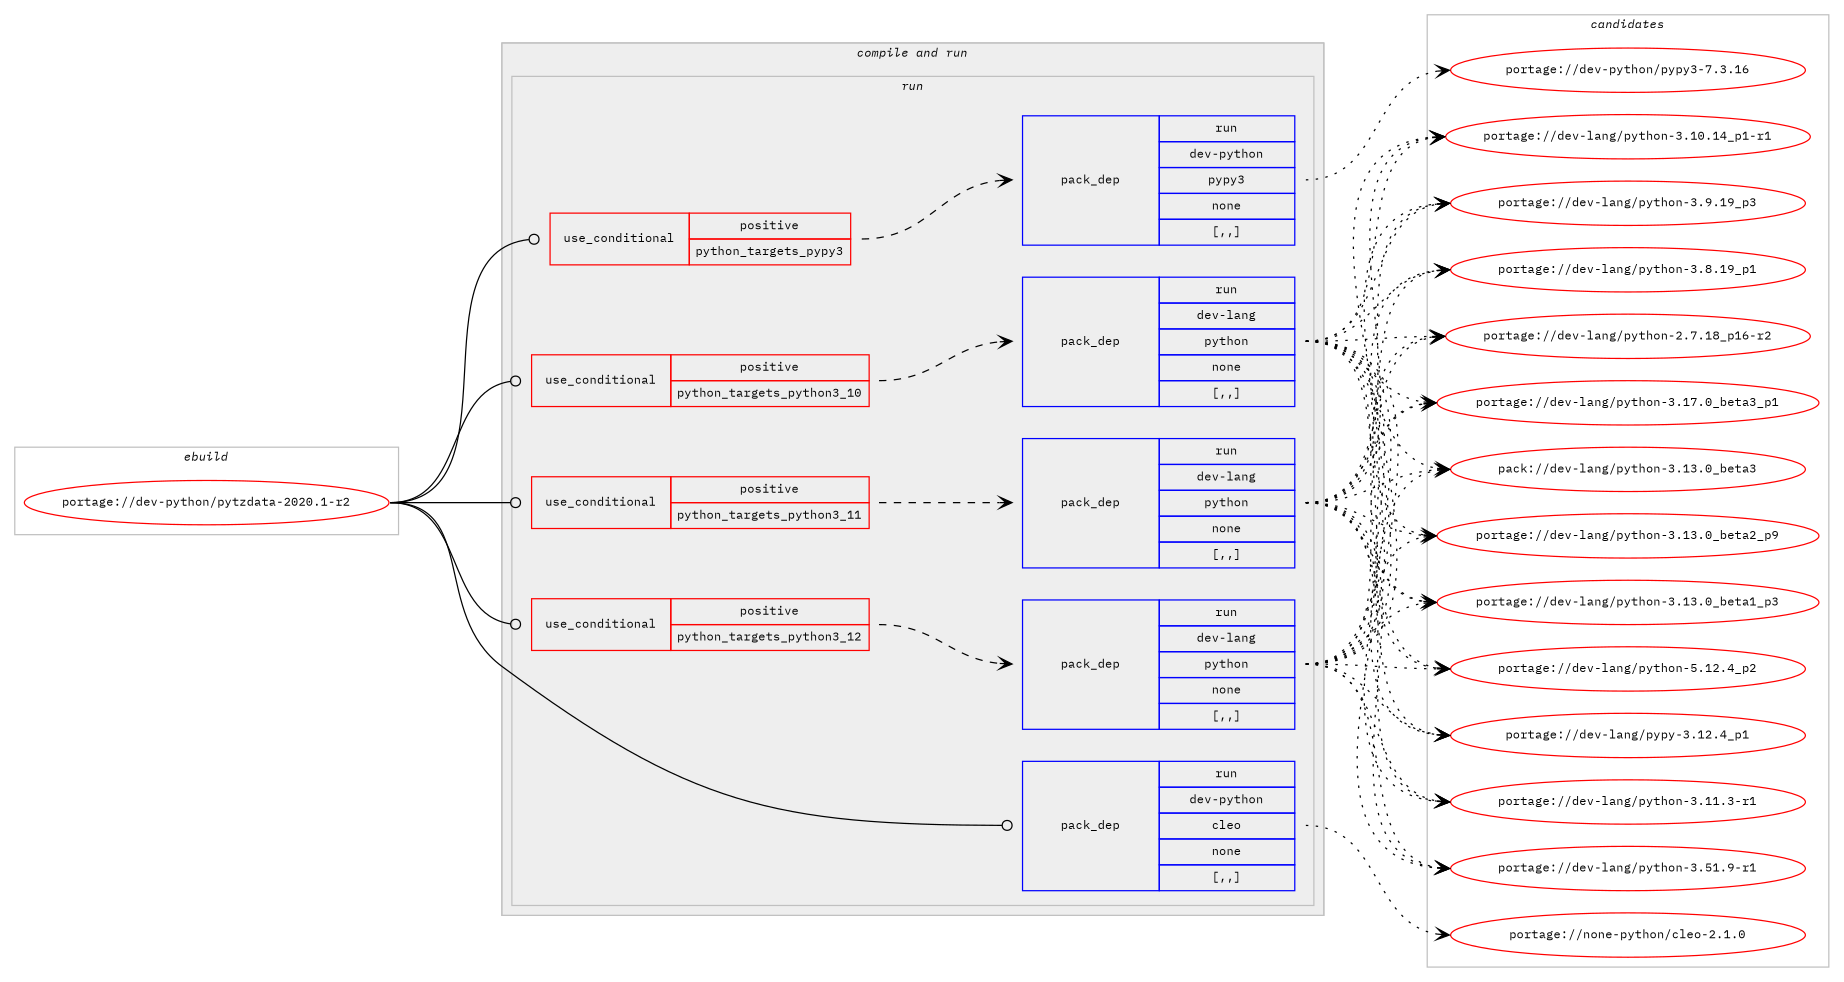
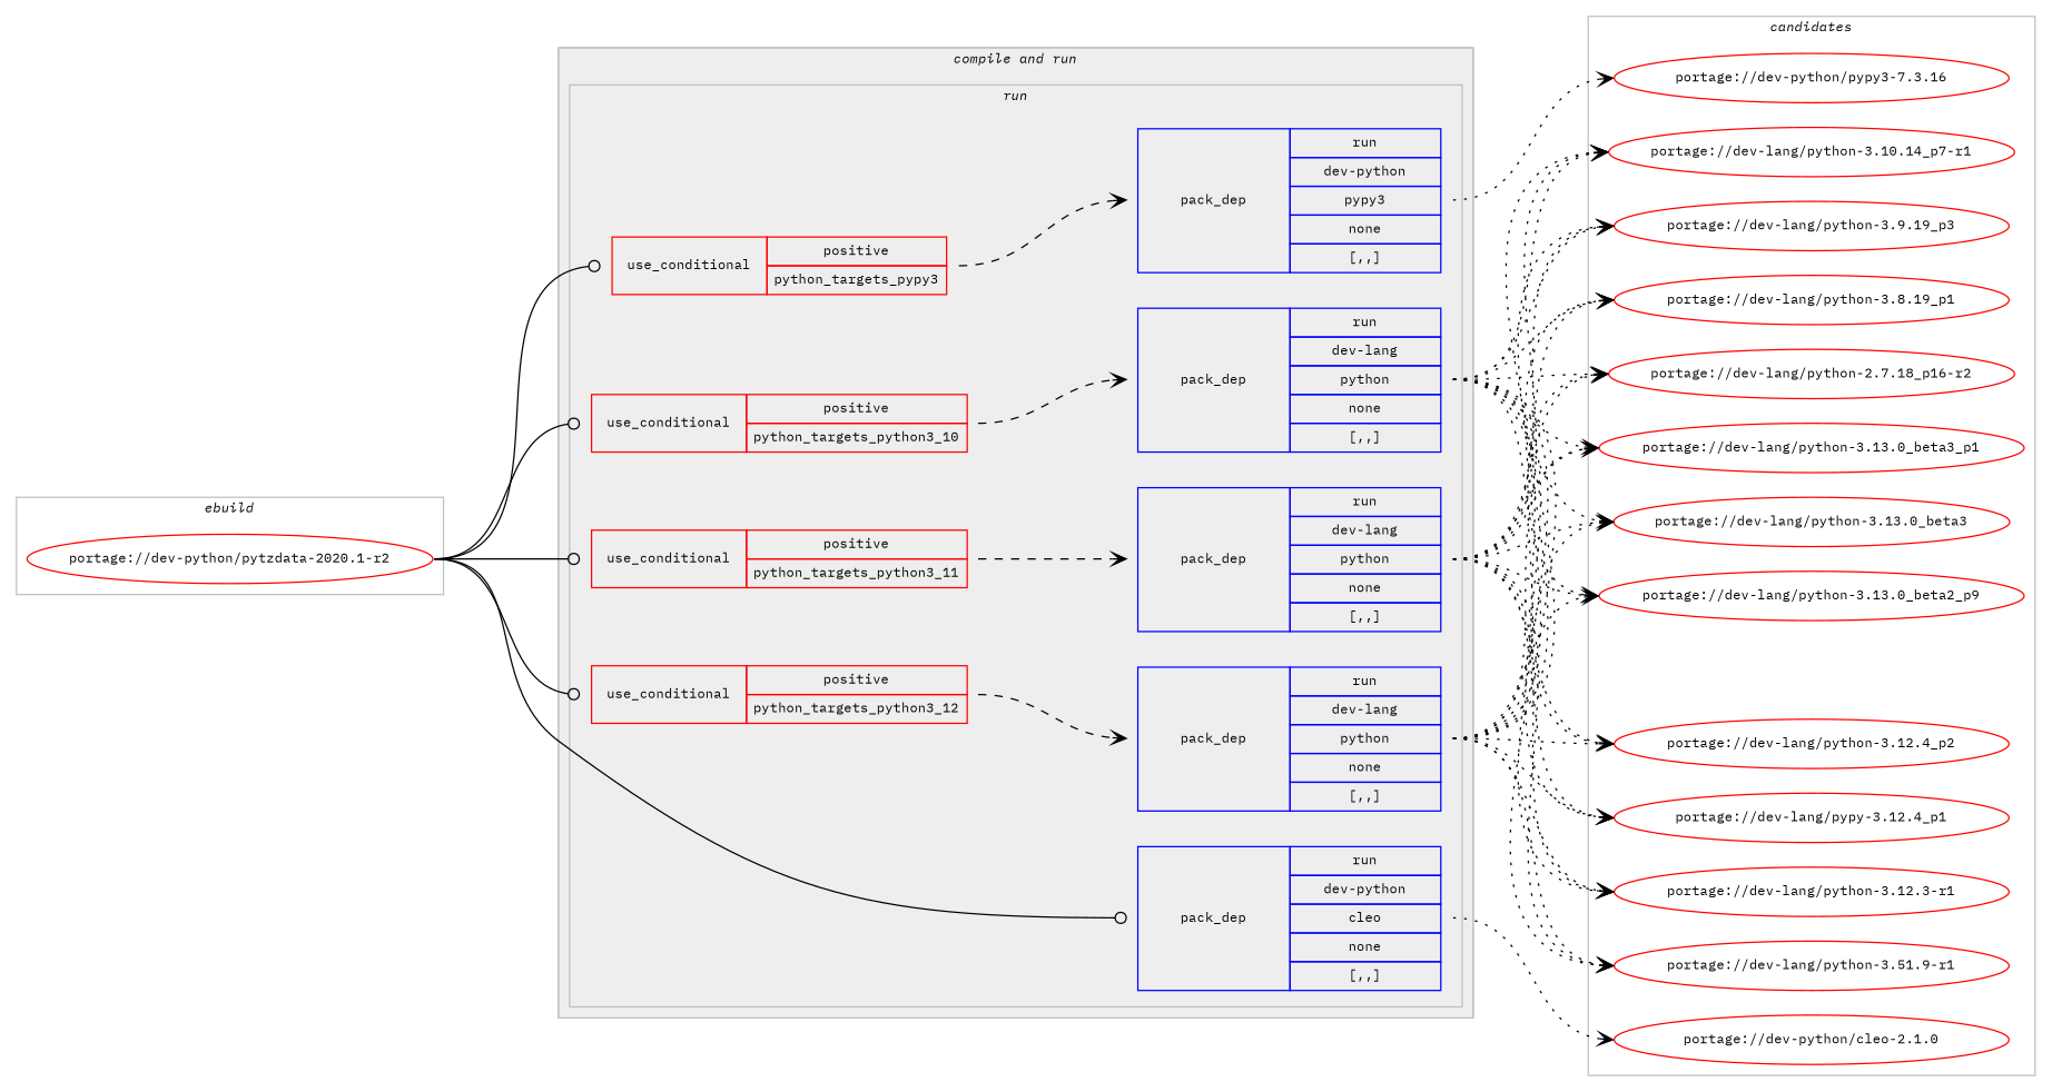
  digraph {
    compound=true
    concentrate=true
    fontname="IBM Plex Mono"
    fontsize=10
    newrank=true
    rankdir=LR
    ranksep=1.5
    node [color=red fontname="IBM Plex Mono" fontsize=10]
    edge [arrowhead=vee fontname="IBM Plex Mono" headport=w style=dotted tailport=e weight=100]
    n1 [label="portage://dev-python/pytzdata-2020.1-r2" width=4]
    n2 [color=blue label=<<TABLE BORDER="0" CELLBORDER="1" CELLSPACING="0" CELLPADDING="4" WIDTH="220"><TR><TD ROWSPAN="6" CELLPADDING="30">pack_dep</TD></TR><TR><TD WIDTH="110">run</TD></TR><TR><TD>dev-python</TD></TR><TR><TD>pypy3</TD></TR><TR><TD>none</TD></TR><TR><TD>[,,]</TD></TR></TABLE>> shape=none]
    n3 [label=<<TABLE BORDER="0" CELLBORDER="1" CELLSPACING="0" CELLPADDING="4"><TR><TD ROWSPAN="3" CELLPADDING="10">use_conditional</TD></TR><TR><TD>positive</TD></TR><TR><TD>python_targets_pypy3</TD></TR></TABLE>> shape=none]
    n4 [color=blue label=<<TABLE BORDER="0" CELLBORDER="1" CELLSPACING="0" CELLPADDING="4" WIDTH="220"><TR><TD ROWSPAN="6" CELLPADDING="30">pack_dep</TD></TR><TR><TD WIDTH="110">run</TD></TR><TR><TD>dev-lang</TD></TR><TR><TD>python</TD></TR><TR><TD>none</TD></TR><TR><TD>[,,]</TD></TR></TABLE>> shape=none]
    n5 [label=<<TABLE BORDER="0" CELLBORDER="1" CELLSPACING="0" CELLPADDING="4"><TR><TD ROWSPAN="3" CELLPADDING="10">use_conditional</TD></TR><TR><TD>positive</TD></TR><TR><TD>python_targets_python3_10</TD></TR></TABLE>> shape=none]
    n6 [color=blue label=<<TABLE BORDER="0" CELLBORDER="1" CELLSPACING="0" CELLPADDING="4" WIDTH="220"><TR><TD ROWSPAN="6" CELLPADDING="30">pack_dep</TD></TR><TR><TD WIDTH="110">run</TD></TR><TR><TD>dev-lang</TD></TR><TR><TD>python</TD></TR><TR><TD>none</TD></TR><TR><TD>[,,]</TD></TR></TABLE>> shape=none]
    n7 [label=<<TABLE BORDER="0" CELLBORDER="1" CELLSPACING="0" CELLPADDING="4"><TR><TD ROWSPAN="3" CELLPADDING="10">use_conditional</TD></TR><TR><TD>positive</TD></TR><TR><TD>python_targets_python3_11</TD></TR></TABLE>> shape=none]
    n8 [color=blue label=<<TABLE BORDER="0" CELLBORDER="1" CELLSPACING="0" CELLPADDING="4" WIDTH="220"><TR><TD ROWSPAN="6" CELLPADDING="30">pack_dep</TD></TR><TR><TD WIDTH="110">run</TD></TR><TR><TD>dev-lang</TD></TR><TR><TD>python</TD></TR><TR><TD>none</TD></TR><TR><TD>[,,]</TD></TR></TABLE>> shape=none]
    n9 [label=<<TABLE BORDER="0" CELLBORDER="1" CELLSPACING="0" CELLPADDING="4"><TR><TD ROWSPAN="3" CELLPADDING="10">use_conditional</TD></TR><TR><TD>positive</TD></TR><TR><TD>python_targets_python3_12</TD></TR></TABLE>> shape=none]
    n10 [color=blue label=<<TABLE BORDER="0" CELLBORDER="1" CELLSPACING="0" CELLPADDING="4" WIDTH="220"><TR><TD ROWSPAN="6" CELLPADDING="30">pack_dep</TD></TR><TR><TD WIDTH="110">run</TD></TR><TR><TD>dev-python</TD></TR><TR><TD>cleo</TD></TR><TR><TD>none</TD></TR><TR><TD>[,,]</TD></TR></TABLE>> shape=none]
    n11 [label="portage://dev-python/pypy3-7.3.16" width=4]
-   n12 [label="portage://dev-lang/python-3.17.0_beta3_p1" width=4]
-   n13 [label="pack://dev-lang/python-3.13.0_beta3" width=4]
+   n12 [label="portage://dev-lang/python-3.13.0_beta3_p1" width=4]
+   n13 [label="portage://dev-lang/python-3.13.0_beta3" width=4]
    n14 [label="portage://dev-lang/python-3.13.0_beta2_p9" width=4]
-   n15 [label="portage://dev-lang/python-3.13.0_beta1_p3" width=4]
-   n16 [label="portage://dev-lang/python-5.12.4_p2" width=4]
+   n16 [label="portage://dev-lang/python-3.12.4_p2" width=4]
    n17 [label="portage://dev-lang/pypy-3.12.4_p1" width=4]
-   n18 [label="portage://dev-lang/python-3.11.3-r1" width=4]
+   n18 [label="portage://dev-lang/python-3.12.3-r1" width=4]
    n19 [label="portage://dev-lang/python-3.51.9-r1" width=4]
-   n20 [label="portage://dev-lang/python-3.10.14_p1-r1" width=4]
+   n20 [label="portage://dev-lang/python-3.10.14_p7-r1" width=4]
    n21 [label="portage://dev-lang/python-3.9.19_p3" width=4]
    n22 [label="portage://dev-lang/python-3.8.19_p1" width=4]
    n23 [label="portage://dev-lang/python-2.7.18_p16-r2" width=4]
-   n24 [label="portage://none-python/cleo-2.1.0" width=4]
+   n24 [label="portage://dev-python/cleo-2.1.0" width=4]
    subgraph cluster_1 {
      color=gray
      label=<<i>ebuild</i>>
      n1
    }
    subgraph cluster_2 {
      color=gray
      label=<<i>dependencies</i>>
      subgraph cluster_3 {
        color=gray
        fillcolor="#eeeeee"
        label=<<i>compile</i>>
        style=filled
      }
      subgraph cluster_4 {
        color=gray
        fillcolor="#eeeeee"
        label=<<i>compile and run</i>>
        style=filled
      }
      subgraph cluster_5 {
        color=gray
        fillcolor="#eeeeee"
        label=<<i>run</i>>
        style=filled
        subgraph sub_6 {
          color=gray
          fillcolor="#eeeeee"
          label=<<i>run</i>>
          style=filled
          n3
          subgraph sub_7 {
            color=gray
            fillcolor="#eeeeee"
            label=<<i>run</i>>
            style=filled
            n2
          }
        }
        subgraph sub_8 {
          color=gray
          fillcolor="#eeeeee"
          label=<<i>run</i>>
          style=filled
          n5
          subgraph sub_9 {
            color=gray
            fillcolor="#eeeeee"
            label=<<i>run</i>>
            style=filled
            n4
          }
        }
        subgraph sub_10 {
          color=gray
          fillcolor="#eeeeee"
          label=<<i>run</i>>
          style=filled
          n7
          subgraph sub_11 {
            color=gray
            fillcolor="#eeeeee"
            label=<<i>run</i>>
            style=filled
            n6
          }
        }
        subgraph sub_12 {
          color=gray
          fillcolor="#eeeeee"
          label=<<i>run</i>>
          style=filled
          n9
          subgraph sub_13 {
            color=gray
            fillcolor="#eeeeee"
            label=<<i>run</i>>
            style=filled
            n8
          }
        }
        subgraph sub_14 {
          color=gray
          fillcolor="#eeeeee"
          label=<<i>run</i>>
          style=filled
          n10
        }
      }
    }
    subgraph cluster_15 {
      color=gray
      label=<<i>candidates</i>>
      rank=same
      subgraph sub_16 {
        color=black
        label=<<i>candidates</i>>
        nodesep=1
        rank=same
        n11
      }
      subgraph sub_17 {
        color=black
        label=<<i>candidates</i>>
        nodesep=1
        rank=same
        n12
        n13
        n14
-       n15
        n16
        n17
        n18
        n19
        n20
        n21
        n22
        n23
      }
      subgraph sub_18 {
        color=black
        label=<<i>candidates</i>>
        nodesep=1
        rank=same
        n12
        n13
        n14
-       n15
        n16
        n17
        n18
        n19
        n20
        n21
        n22
        n23
      }
      subgraph sub_19 {
        color=black
        label=<<i>candidates</i>>
        nodesep=1
        rank=same
        n12
        n13
        n14
-       n15
        n16
        n17
        n18
        n19
        n20
        n21
        n22
        n23
      }
      subgraph sub_20 {
        color=black
        label=<<i>candidates</i>>
        nodesep=1
        rank=same
        n24
      }
    }
    n1 -> n3 [arrowhead=odot style=solid weight=20]
    n1 -> n5 [arrowhead=odot style=solid weight=20]
    n1 -> n7 [arrowhead=odot style=solid weight=20]
    n1 -> n9 [arrowhead=odot style=solid weight=20]
    n1 -> n10 [arrowhead=odot style=solid weight=20]
    n2 -> n11
    n3 -> n2 [style=dashed weight=20]
    n4 -> n12
    n4 -> n13
    n4 -> n14
-   n4 -> n15
    n4 -> n16
    n4 -> n17
    n4 -> n18
    n4 -> n19
    n4 -> n20
    n4 -> n21
    n4 -> n22
    n4 -> n23
    n5 -> n4 [style=dashed weight=20]
    n6 -> n12
    n6 -> n13
    n6 -> n14
-   n6 -> n15
    n6 -> n16
    n6 -> n17
    n6 -> n18
    n6 -> n19
    n6 -> n20
    n6 -> n21
    n6 -> n22
    n6 -> n23
    n7 -> n6 [style=dashed weight=20]
    n8 -> n12
    n8 -> n13
    n8 -> n14
-   n8 -> n15
    n8 -> n16
    n8 -> n17
    n8 -> n18
    n8 -> n19
    n8 -> n20
    n8 -> n21
    n8 -> n22
    n8 -> n23
    n9 -> n8 [style=dashed weight=20]
    n10 -> n24
  }
